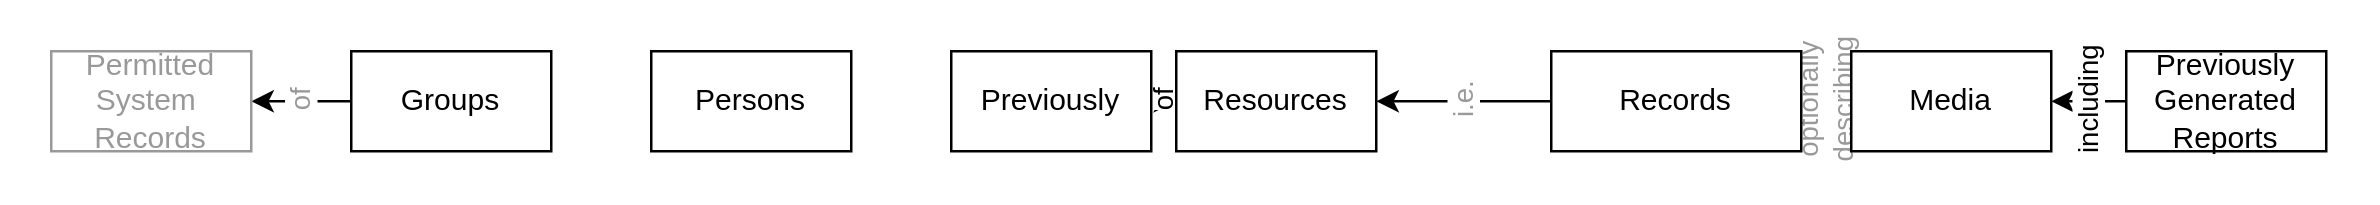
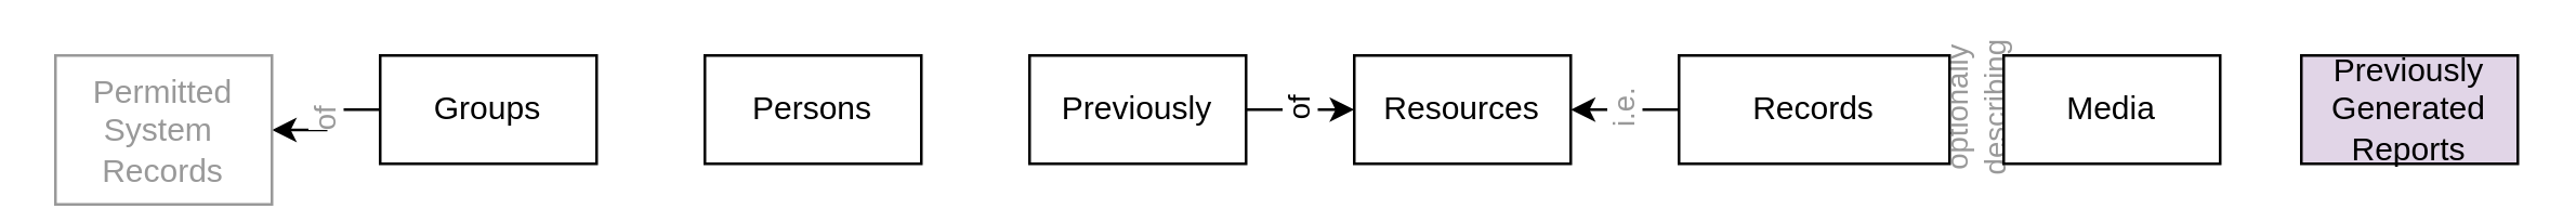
  <mxCell id="0" />
  <mxCell id="1" parent="0" />
  <mxCell id="2" value="Persons" style="rounded=0;whiteSpace=wrap;html=1;" parent="1" vertex="1"><mxGeometry x="260" y="20" width="80" height="40" as="geometry" /></mxCell>
  <mxCell id="3" value="of" style="edgeStyle=orthogonalEdgeStyle;rounded=0;orthogonalLoop=1;jettySize=auto;html=1;fontColor=#999999;endArrow=classic;endFill=1;horizontal=0;" parent="1" source="4" target="5" edge="1"><mxGeometry relative="1" as="geometry" /></mxCell>
  <mxCell id="4" value="Groups" style="rounded=0;whiteSpace=wrap;html=1;" parent="1" vertex="1"><mxGeometry x="140" y="20" width="80" height="40" as="geometry" /></mxCell>
- <mxCell id="5" value="Permitted System&amp;nbsp;&lt;br&gt;Records" style="rounded=0;whiteSpace=wrap;html=1;strokeColor=#999999;fontColor=#999999;" parent="1" vertex="1"><mxGeometry x="20" y="20" width="80" height="40" as="geometry" /></mxCell>
+ <mxCell id="5" value="Permitted System&amp;nbsp;&lt;br&gt;Records" style="rounded=0;whiteSpace=wrap;html=1;strokeColor=#999999;fontColor=#999999;" parent="1" vertex="1"><mxGeometry x="20" y="20" width="80" height="55" as="geometry" /></mxCell>
  <mxCell id="6" value="of" style="edgeStyle=orthogonalEdgeStyle;rounded=0;orthogonalLoop=1;jettySize=auto;html=1;entryX=0;entryY=0.5;entryDx=0;entryDy=0;endArrow=classic;endFill=1;horizontal=0;" parent="1" source="7" target="8" edge="1"><mxGeometry relative="1" as="geometry" /></mxCell>
  <mxCell id="7" value="Previously" style="rounded=0;whiteSpace=wrap;html=1;" parent="1" vertex="1"><mxGeometry x="380" y="20" width="80" height="40" as="geometry" /></mxCell>
- <mxCell id="8" value="Resources" style="rounded=0;whiteSpace=wrap;html=1;" parent="1" vertex="1"><mxGeometry x="470" y="20" width="80" height="40" as="geometry" /></mxCell>
+ <mxCell id="8" value="Resources" style="rounded=0;whiteSpace=wrap;html=1;" parent="1" vertex="1"><mxGeometry x="500" y="20" width="80" height="40" as="geometry" /></mxCell>
  <mxCell id="9" value="i.e." style="edgeStyle=orthogonalEdgeStyle;rounded=0;orthogonalLoop=1;jettySize=auto;html=1;entryX=1;entryY=0.5;entryDx=0;entryDy=0;fontColor=#999999;endArrow=classic;endFill=1;horizontal=0;" parent="1" source="11" target="8" edge="1"><mxGeometry relative="1" as="geometry" /></mxCell>
  <mxCell id="10" value="optionally&lt;br&gt;describing" style="edgeStyle=orthogonalEdgeStyle;rounded=0;orthogonalLoop=1;jettySize=auto;html=1;fontColor=#999999;endArrow=classic;endFill=1;horizontal=0;" parent="1" source="11" target="12" edge="1"><mxGeometry relative="1" as="geometry" /></mxCell>
  <mxCell id="11" value="Records" style="rounded=0;whiteSpace=wrap;html=1;" parent="1" vertex="1"><mxGeometry x="620" y="20" width="100" height="40" as="geometry" /></mxCell>
  <mxCell id="12" value="Media" style="rounded=0;whiteSpace=wrap;html=1;" parent="1" vertex="1"><mxGeometry x="740" y="20" width="80" height="40" as="geometry" /></mxCell>
- <mxCell id="13" value="including" style="edgeStyle=orthogonalEdgeStyle;rounded=0;orthogonalLoop=1;jettySize=auto;html=1;entryX=1;entryY=0.5;entryDx=0;entryDy=0;horizontal=0;" edge="1" parent="1" source="14" target="12"><mxGeometry relative="1" as="geometry" /></mxCell>
- <mxCell id="14" value="Previously Generated&lt;br&gt;Reports" style="rounded=0;whiteSpace=wrap;html=1;" vertex="1" parent="1"><mxGeometry x="850" y="20" width="80" height="40" as="geometry" /></mxCell>
+ <mxCell id="14" value="Previously Generated&lt;br&gt;Reports" style="rounded=0;whiteSpace=wrap;html=1;fillColor=#e1d5e7;" vertex="1" parent="1"><mxGeometry x="850" y="20" width="80" height="40" as="geometry" /></mxCell>
